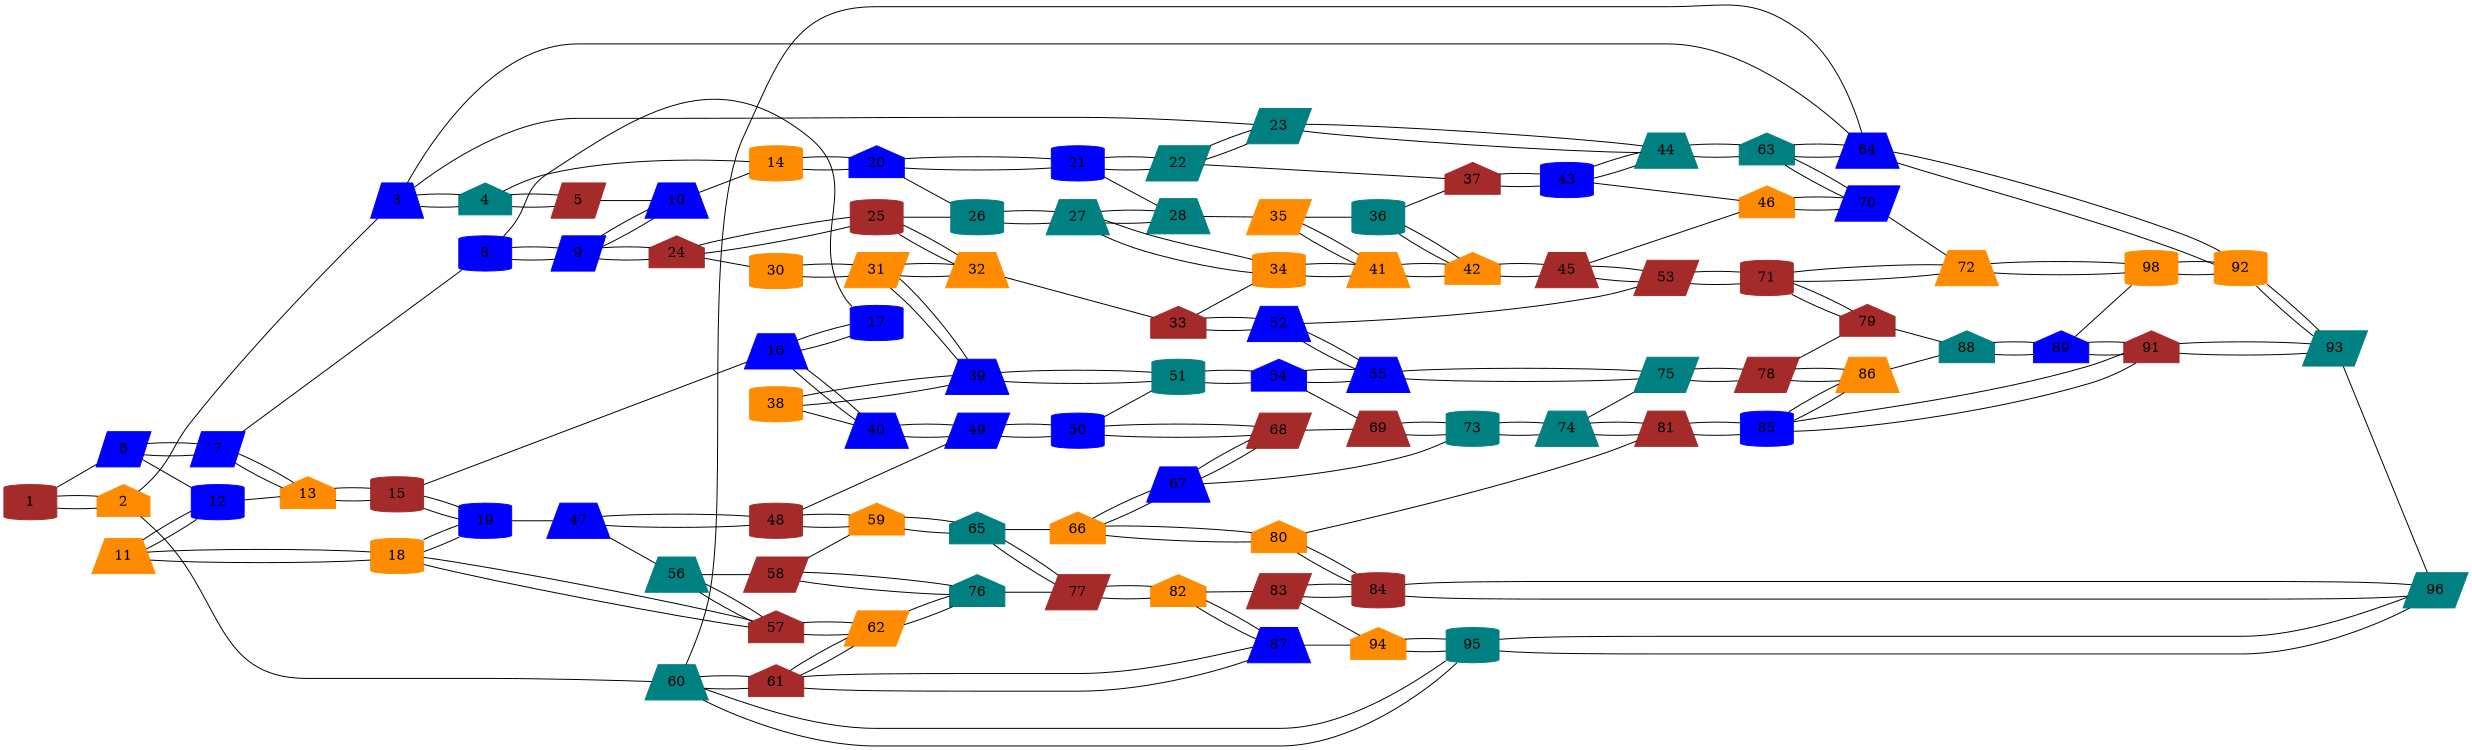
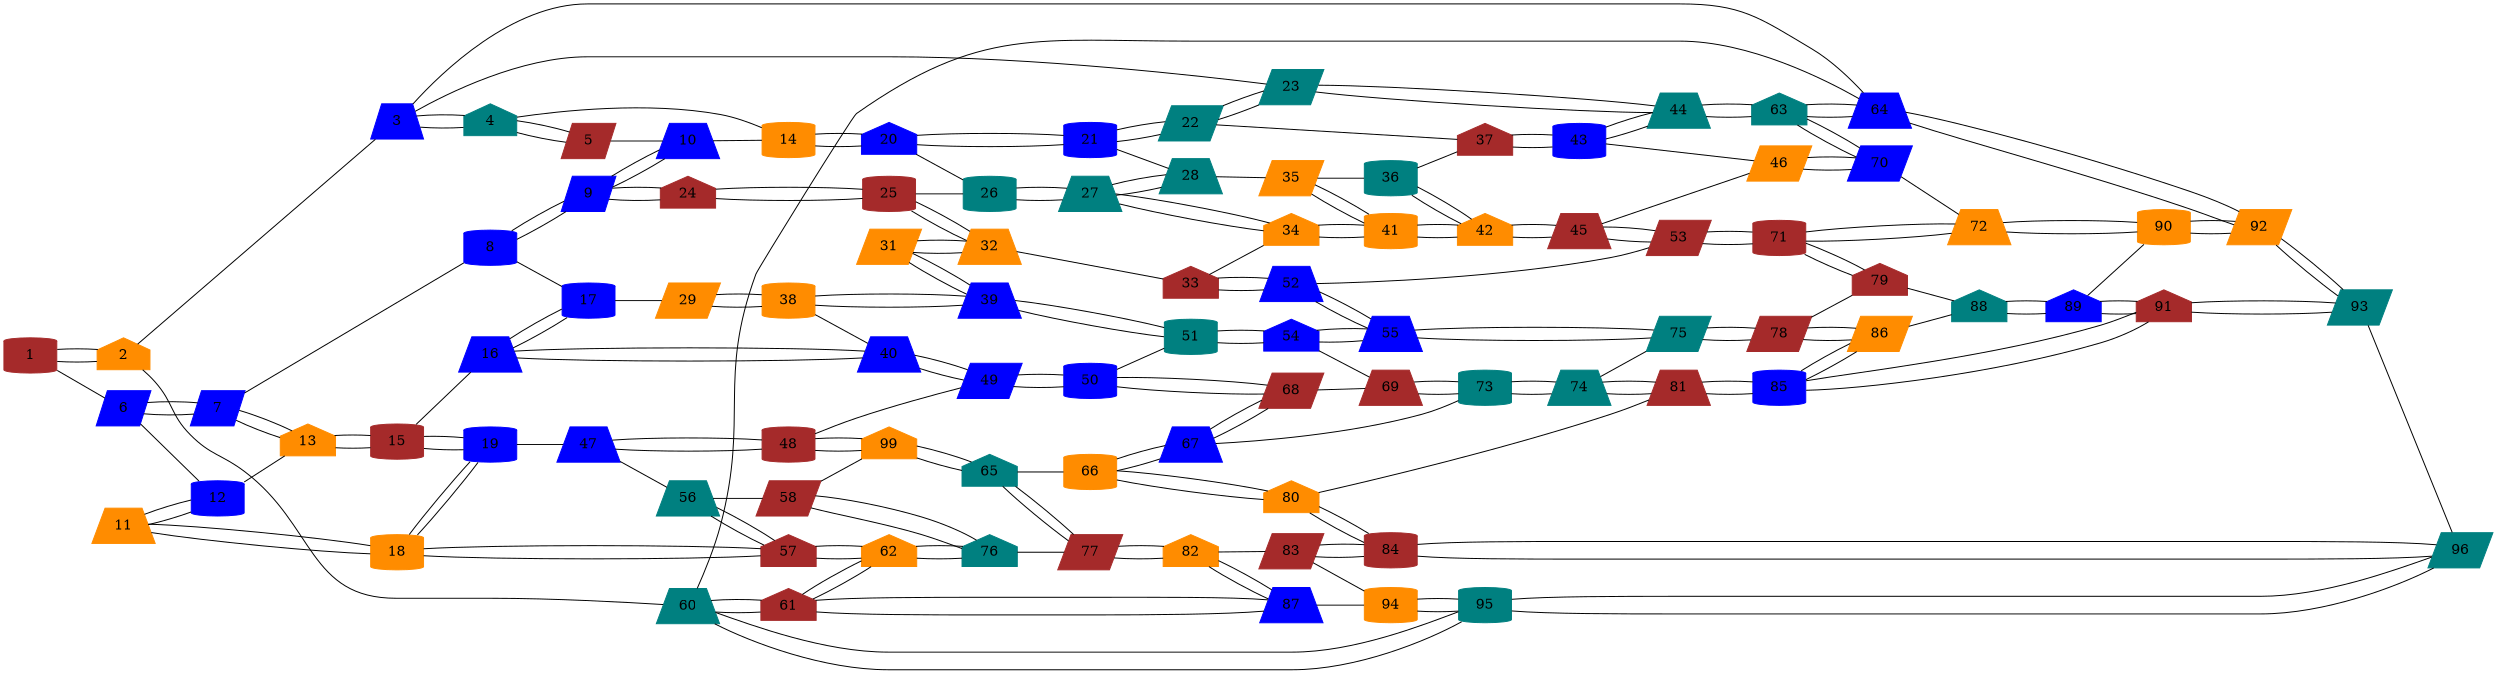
  graph {
    rankdir=LR
    node [color=blue shape=cylinder style=filled]
    1 [color=brown]
    2 [color=darkorange shape=house]
    6 [shape=parallelogram]
    3 [shape=trapezium]
    60 [color=teal shape=trapezium]
    7 [shape=parallelogram]
    12
    4 [color=teal shape=house]
    23 [color=teal shape=parallelogram]
    64 [shape=trapezium]
    11 [color=darkorange shape=trapezium]
    18 [color=darkorange]
    61 [color=brown shape=house]
    95 [color=teal]
    5 [color=brown shape=parallelogram]
    14 [color=darkorange]
    44 [color=teal shape=trapezium]
-   92 [color=darkorange]
+   92 [color=darkorange shape=parallelogram]
    10 [shape=trapezium]
    20 [shape=house]
    8
    13 [color=darkorange shape=house]
    9 [shape=parallelogram]
    17
    15 [color=brown]
    24 [color=brown shape=house]
+   29 [color=darkorange shape=parallelogram]
    25 [color=brown]
-   30 [color=darkorange]
    19
    57 [color=brown shape=house]
    16 [shape=trapezium]
    21
    26 [color=teal]
    40 [shape=trapezium]
    47 [shape=trapezium]
    49 [shape=parallelogram]
    38 [color=darkorange]
-   62 [color=darkorange shape=parallelogram]
+   62 [color=darkorange shape=house]
    48 [color=brown]
    56 [color=teal shape=trapezium]
    22 [color=teal shape=parallelogram]
    28 [color=teal shape=trapezium]
    27 [color=teal shape=trapezium]
    37 [color=brown shape=house]
    35 [color=darkorange shape=parallelogram]
    43
    63 [color=teal shape=house]
    32 [color=darkorange shape=trapezium]
    31 [color=darkorange shape=parallelogram]
    33 [color=brown shape=house]
-   34 [color=darkorange]
-   41 [color=darkorange shape=trapezium]
+   34 [color=darkorange shape=house]
+   41 [color=darkorange]
    36 [color=teal]
    39 [shape=trapezium]
    51 [color=teal]
    52 [shape=trapezium]
    53 [color=brown shape=parallelogram]
    55 [shape=trapezium]
    42 [color=darkorange shape=house]
    45 [color=brown shape=trapezium]
-   46 [color=darkorange shape=house]
+   46 [color=darkorange shape=parallelogram]
    54 [shape=house]
    50
    70 [shape=parallelogram]
    71 [color=brown]
    72 [color=darkorange shape=trapezium]
-   59 [color=darkorange shape=house]
+   59 [color=darkorange shape=house label=99]
    58 [color=brown shape=parallelogram]
    65 [color=teal shape=house]
    68 [color=brown shape=parallelogram]
    69 [color=brown shape=trapezium]
    75 [color=teal shape=parallelogram]
    79 [color=brown shape=house]
    73 [color=teal]
    78 [color=brown shape=parallelogram]
    76 [color=teal shape=house]
    77 [color=brown shape=parallelogram]
-   66 [color=darkorange shape=house]
+   66 [color=darkorange]
    87 [shape=trapezium]
    96 [color=teal shape=parallelogram]
-   94 [color=darkorange shape=house]
+   94 [color=darkorange]
    93 [color=teal shape=parallelogram]
    67 [shape=trapezium]
    80 [color=darkorange shape=house]
    82 [color=darkorange shape=house]
    81 [color=brown shape=trapezium]
    84 [color=brown]
    74 [color=teal shape=trapezium]
-   90 [color=darkorange label=98]
+   90 [color=darkorange]
    88 [color=teal shape=house]
    85
-   86 [color=darkorange shape=trapezium]
+   86 [color=darkorange shape=parallelogram]
    83 [color=brown shape=parallelogram]
    89 [shape=house]
    91 [color=brown shape=house]
    1 -- 2
    1 -- 2
    1 -- 6
    2 -- 3
    2 -- 60
    6 -- 7
    6 -- 7
    6 -- 12
    3 -- 4
    3 -- 4
    3 -- 23
    3 -- 64
    60 -- 64
    60 -- 61
    60 -- 61
    60 -- 95
    60 -- 95
    7 -- 8
    7 -- 13
    7 -- 13
    12 -- 13
    4 -- 5
    4 -- 5
    4 -- 14
    23 -- 44
    23 -- 44
    64 -- 92
    64 -- 92
    11 -- 12
    11 -- 12
    11 -- 18
    11 -- 18
    18 -- 19
    18 -- 19
    18 -- 57
    18 -- 57
    61 -- 62
    61 -- 62
    61 -- 87
    61 -- 87
    95 -- 96
    95 -- 96
    5 -- 10
    14 -- 20
    14 -- 20
    44 -- 63
    44 -- 63
    92 -- 93
    92 -- 93
    10 -- 14
    20 -- 21
    20 -- 21
    20 -- 26
    8 -- 9
    8 -- 9
    8 -- 17
    13 -- 15
    13 -- 15
    9 -- 10
    9 -- 10
    9 -- 24
    9 -- 24
+   17 -- 29
    15 -- 19
    15 -- 19
    15 -- 16
    24 -- 25
    24 -- 25
-   24 -- 30
+   29 -- 38
+   29 -- 38
    25 -- 26
    25 -- 32
    25 -- 32
-   30 -- 31
-   30 -- 31
    19 -- 47
    57 -- 62
    57 -- 62
    16 -- 17
    16 -- 17
    16 -- 40
    16 -- 40
    21 -- 22
    21 -- 22
    21 -- 28
    26 -- 27
    26 -- 27
    40 -- 49
    40 -- 49
    47 -- 48
    47 -- 48
    47 -- 56
    49 -- 50
    49 -- 50
    38 -- 40
    38 -- 39
    38 -- 39
    62 -- 76
    62 -- 76
    48 -- 49
    48 -- 59
    48 -- 59
    56 -- 57
    56 -- 57
    56 -- 58
    22 -- 23
    22 -- 23
    22 -- 37
    28 -- 35
    27 -- 28
    27 -- 28
    27 -- 34
    27 -- 34
    37 -- 43
    37 -- 43
    35 -- 41
    35 -- 41
    35 -- 36
    43 -- 44
    43 -- 44
    43 -- 46
    63 -- 64
    63 -- 64
    63 -- 70
    63 -- 70
    32 -- 33
    31 -- 32
    31 -- 32
    31 -- 39
    31 -- 39
    33 -- 34
    33 -- 52
    33 -- 52
    34 -- 41
    34 -- 41
    41 -- 42
    41 -- 42
    36 -- 37
    36 -- 42
    36 -- 42
    39 -- 51
    39 -- 51
    51 -- 54
    51 -- 54
    52 -- 53
    52 -- 55
    52 -- 55
    53 -- 71
    53 -- 71
    55 -- 75
    55 -- 75
    42 -- 45
    42 -- 45
    45 -- 53
    45 -- 53
    45 -- 46
    46 -- 70
    46 -- 70
    54 -- 55
    54 -- 55
    54 -- 69
    50 -- 51
    50 -- 68
    50 -- 68
    70 -- 72
    71 -- 72
    71 -- 72
    71 -- 79
    71 -- 79
    72 -- 90
    72 -- 90
    59 -- 65
    59 -- 65
    58 -- 59
    58 -- 76
    58 -- 76
    65 -- 77
    65 -- 77
    65 -- 66
    68 -- 69
    69 -- 73
    69 -- 73
    75 -- 78
    75 -- 78
    79 -- 88
    73 -- 74
    73 -- 74
    78 -- 79
    78 -- 86
    78 -- 86
    76 -- 77
    77 -- 82
    77 -- 82
    66 -- 67
    66 -- 67
    66 -- 80
    66 -- 80
    87 -- 94
    94 -- 95
    94 -- 95
    93 -- 96
    67 -- 68
    67 -- 68
    67 -- 73
    80 -- 81
    80 -- 84
    80 -- 84
    82 -- 87
    82 -- 87
    82 -- 83
    81 -- 85
    81 -- 85
    84 -- 96
    84 -- 96
    74 -- 75
    74 -- 81
    74 -- 81
    90 -- 92
    90 -- 92
    88 -- 89
    88 -- 89
    85 -- 86
    85 -- 86
    85 -- 91
    85 -- 91
    86 -- 88
    83 -- 94
    83 -- 84
    83 -- 84
    89 -- 90
    89 -- 91
    89 -- 91
    91 -- 93
    91 -- 93
  }
